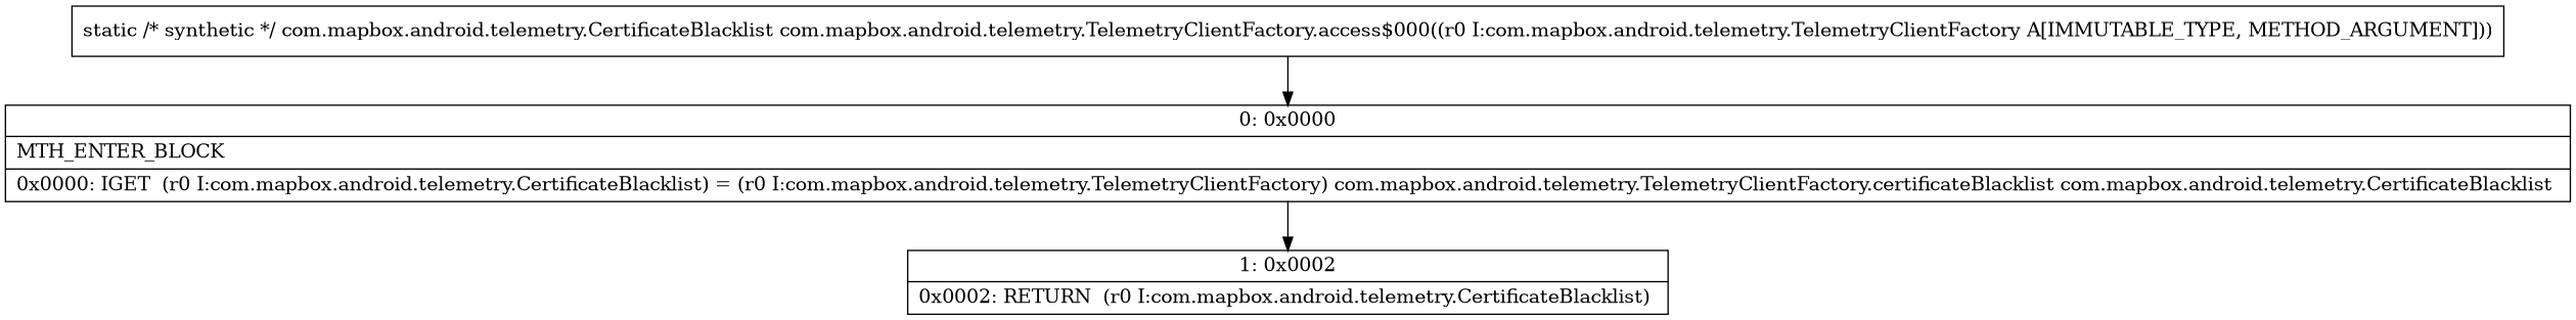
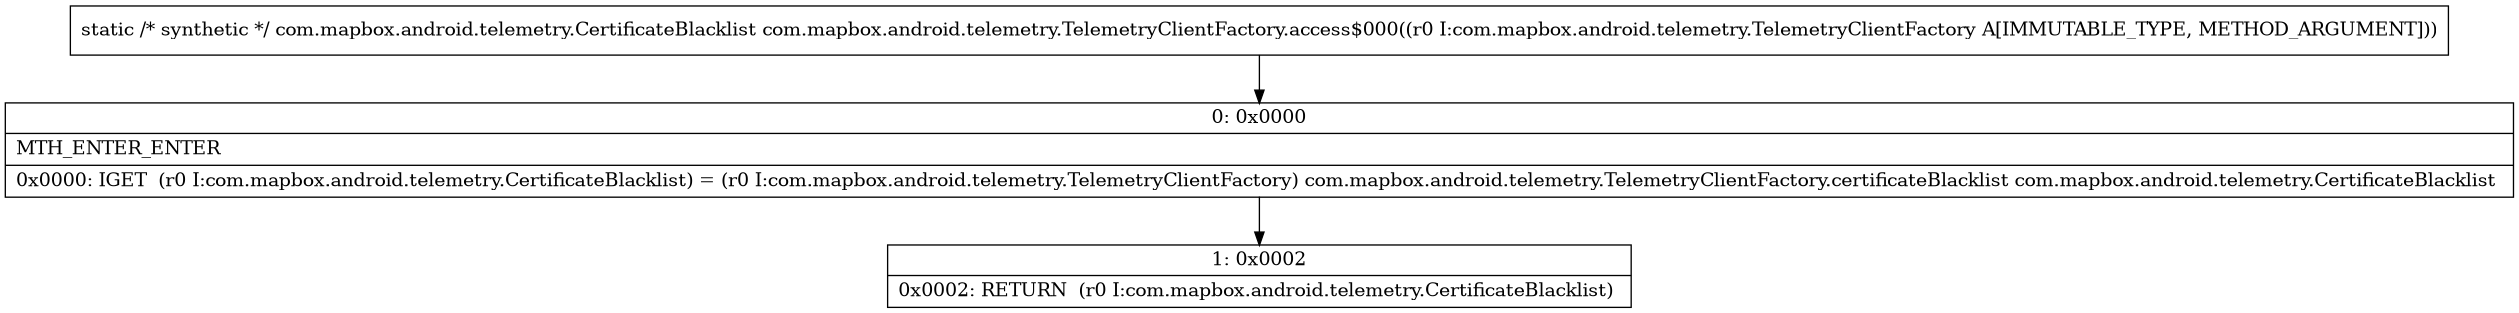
  digraph {
    node [shape=record]
-   n1 [label="{0\:\ 0x0000|MTH_ENTER_BLOCK\l|0x0000: IGET  (r0 I:com.mapbox.android.telemetry.CertificateBlacklist) = (r0 I:com.mapbox.android.telemetry.TelemetryClientFactory) com.mapbox.android.telemetry.TelemetryClientFactory.certificateBlacklist com.mapbox.android.telemetry.CertificateBlacklist \l}"]
+   n1 [label="{0\:\ 0x0000|MTH_ENTER_ENTER\l|0x0000: IGET  (r0 I:com.mapbox.android.telemetry.CertificateBlacklist) = (r0 I:com.mapbox.android.telemetry.TelemetryClientFactory) com.mapbox.android.telemetry.TelemetryClientFactory.certificateBlacklist com.mapbox.android.telemetry.CertificateBlacklist \l}"]
    n2 [label="{1\:\ 0x0002|0x0002: RETURN  (r0 I:com.mapbox.android.telemetry.CertificateBlacklist) \l}"]
    n3 [label="{static \/* synthetic *\/ com.mapbox.android.telemetry.CertificateBlacklist com.mapbox.android.telemetry.TelemetryClientFactory.access$000((r0 I:com.mapbox.android.telemetry.TelemetryClientFactory A[IMMUTABLE_TYPE, METHOD_ARGUMENT])) }"]
    n1 -> n2
    n3 -> n1
  }
